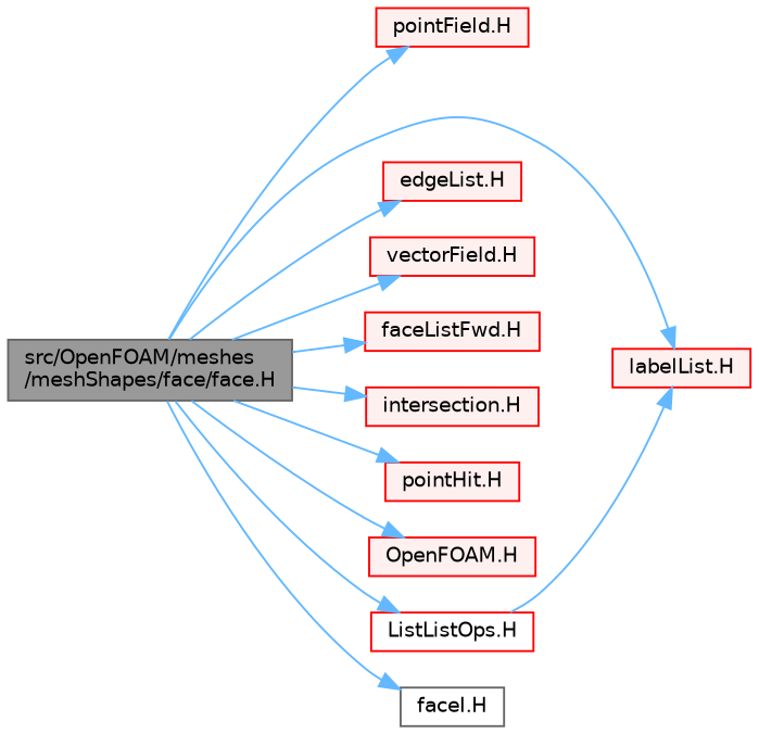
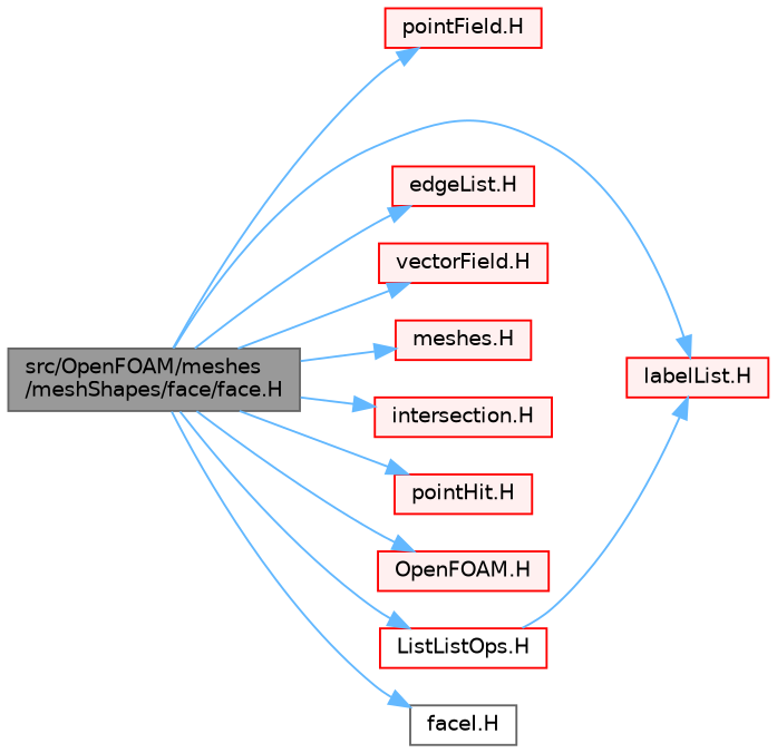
  digraph {
    rankdir=LR
    node [color=red fillcolor="#FFF0F0" fontname=Helvetica fontsize=10 shape=box style=filled]
    edge [color=steelblue1 fontname=Helvetica fontsize=10 labelfontname=Helvetica labelfontsize=10 style=solid]
    n1 [color=gray40 fillcolor=grey60 fontcolor=black height=0.2 label="src/OpenFOAM/meshes\l/meshShapes/face/face.H" width=0.4]
    n2 [height=0.2 label="pointField.H" width=0.4]
    n3 [height=0.2 label="labelList.H" width=0.4]
    n4 [height=0.2 label="edgeList.H" width=0.4]
    n5 [height=0.2 label="vectorField.H" width=0.4]
-   n6 [height=0.2 label="faceListFwd.H" width=0.4]
+   n6 [height=0.2 label="meshes.H" width=0.4]
    n7 [height=0.2 label="intersection.H" width=0.4]
    n8 [height=0.2 label="pointHit.H" width=0.4]
    n9 [height=0.2 label="OpenFOAM.H" width=0.4]
    n10 [fillcolor=white height=0.2 label="ListListOps.H" width=0.4]
    n11 [color=grey40 fillcolor=white height=0.2 label="faceI.H" width=0.4]
    n1 -> n2
    n1 -> n3
    n1 -> n4
    n1 -> n5
    n1 -> n6
    n1 -> n7
    n1 -> n8
    n1 -> n9
    n1 -> n10
    n1 -> n11
    n10 -> n3
  }
